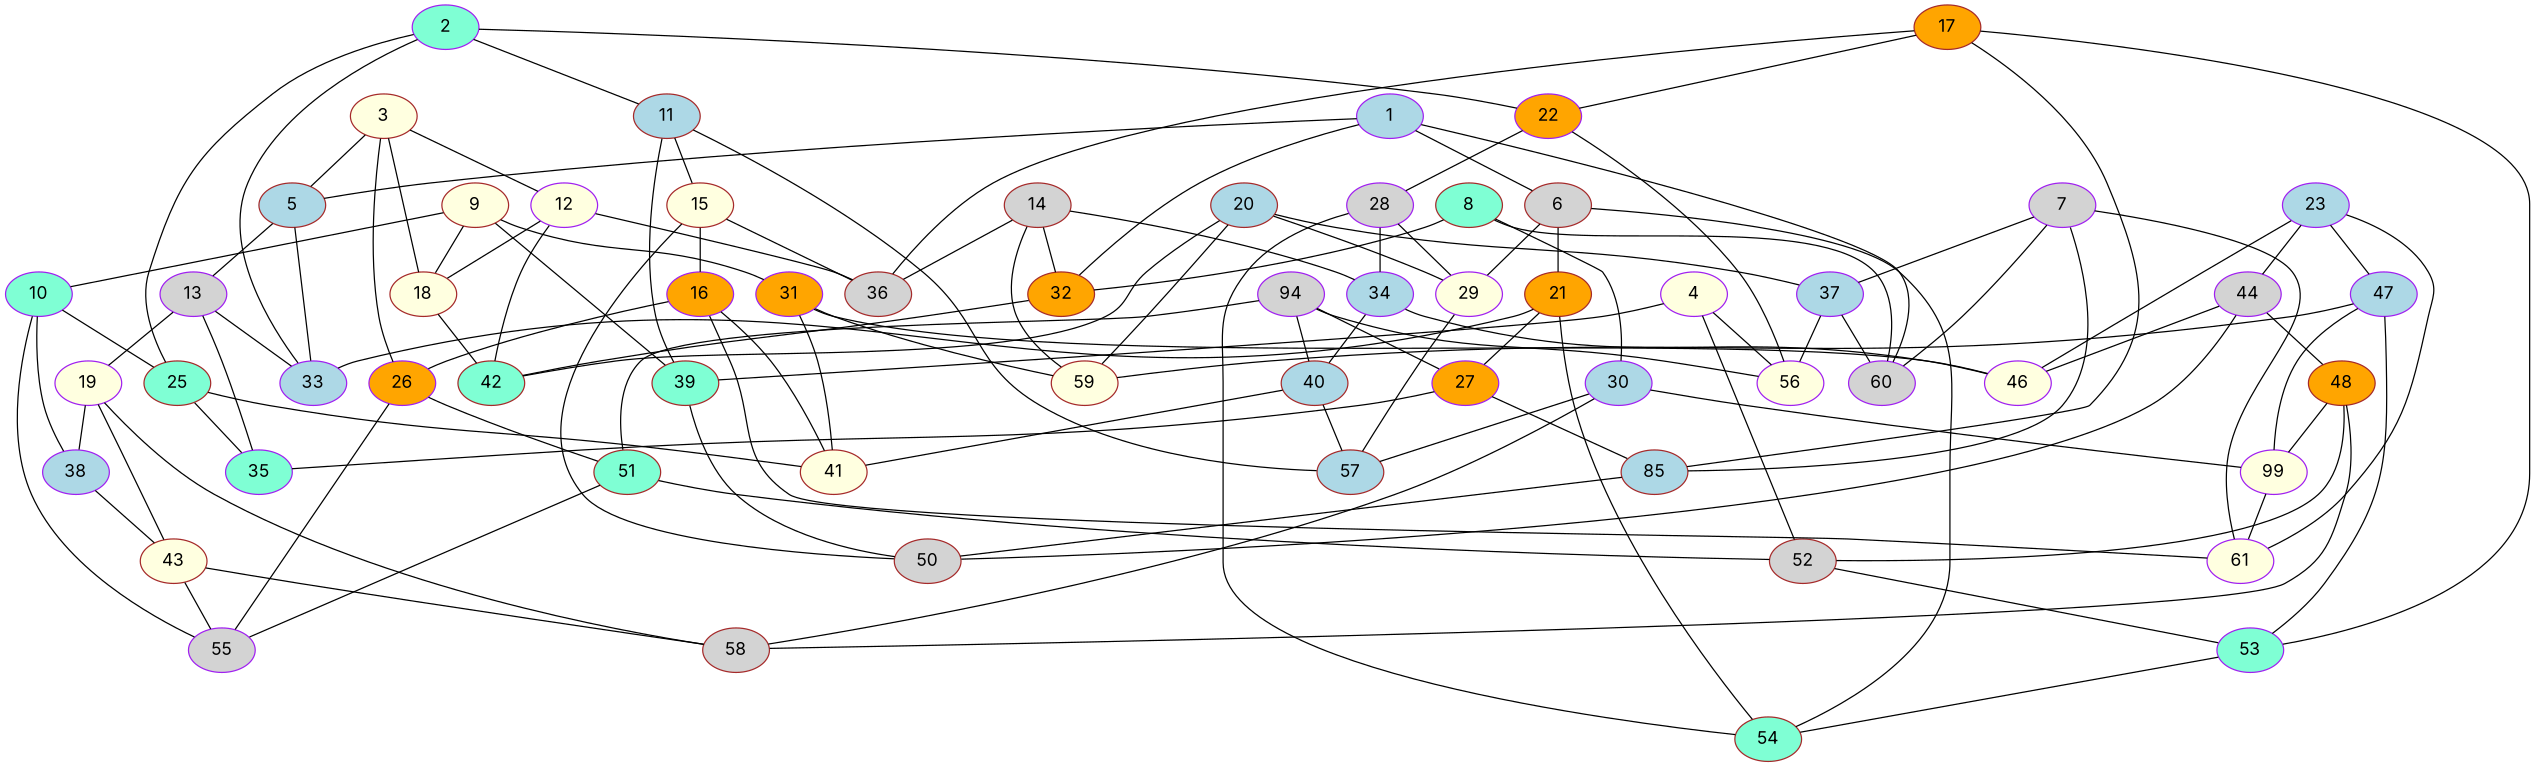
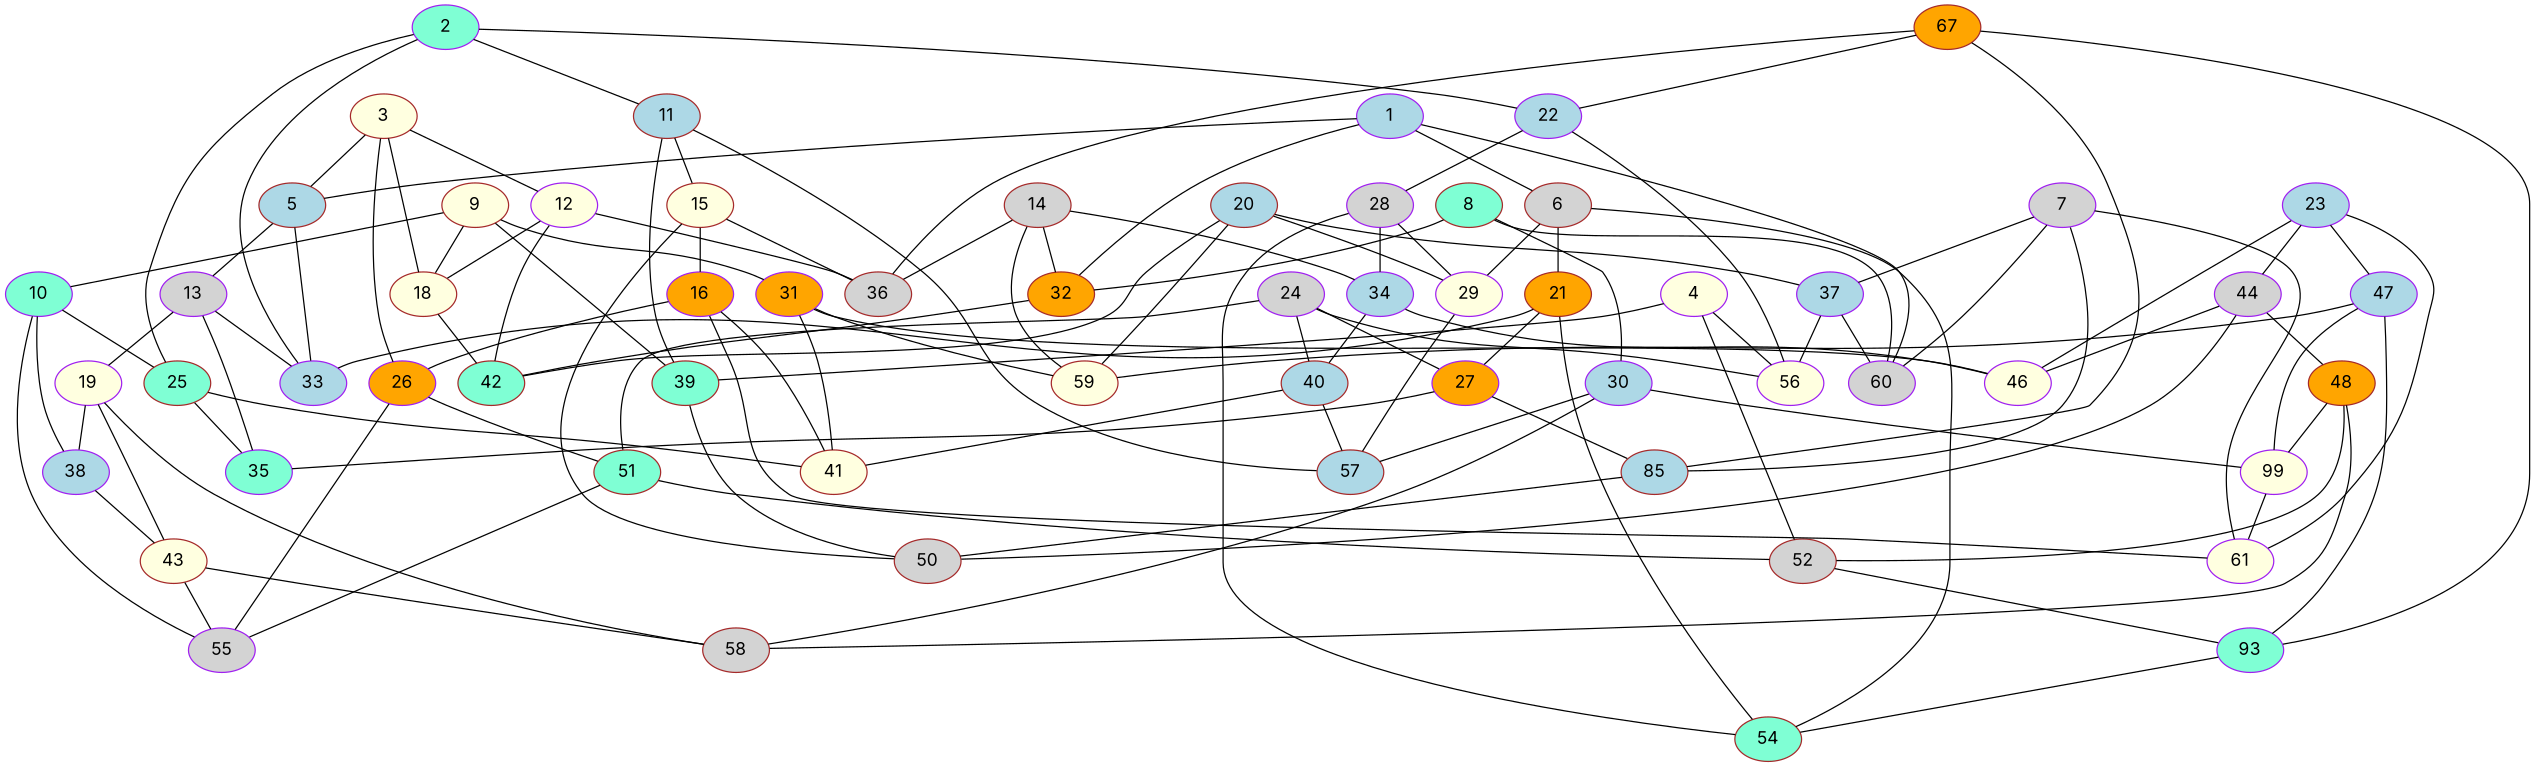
  graph {
    fontname=Inter
    node [color=purple fillcolor=lightblue fontname=Inter style=filled]
    edge [fontname=Inter]
    5 [color=brown]
    1
    6 [color=brown fillcolor=lightgrey]
    32 [color=brown fillcolor=orange]
    60 [fillcolor=lightgrey]
    33
    13 [fillcolor=lightgrey]
    21 [color=brown fillcolor=orange]
    29 [fillcolor=lightyellow]
    54 [color=brown fillcolor=aquamarine]
    42 [color=brown fillcolor=aquamarine]
    2 [fillcolor=aquamarine]
    11 [color=brown]
-   22 [fillcolor=orange]
+   22
    25 [color=brown fillcolor=aquamarine]
    39 [color=brown fillcolor=aquamarine]
    15 [color=brown fillcolor=lightyellow]
    57 [color=brown]
    56 [fillcolor=lightyellow]
    28 [fillcolor=lightgrey]
    35 [fillcolor=aquamarine]
    41 [color=brown fillcolor=lightyellow]
    3 [color=brown fillcolor=lightyellow]
    12 [fillcolor=lightyellow]
    18 [color=brown fillcolor=lightyellow]
    26 [fillcolor=orange]
    36 [color=brown fillcolor=lightgrey]
    55 [fillcolor=lightgrey]
    51 [color=brown fillcolor=aquamarine]
    4 [fillcolor=lightyellow]
    52 [color=brown fillcolor=lightgrey]
    43 [color=brown fillcolor=lightyellow]
    38
    50 [color=brown fillcolor=lightgrey]
-   53 [fillcolor=aquamarine]
+   53 [fillcolor=aquamarine label=93]
    19 [fillcolor=lightyellow]
    27 [fillcolor=orange]
    7 [fillcolor=lightgrey]
    37
    n40 [color=brown label=85]
    61 [fillcolor=lightyellow]
    8 [color=brown fillcolor=aquamarine]
    30
    58 [color=brown fillcolor=lightgrey]
    n45 [fillcolor=lightyellow label=99]
    9 [color=brown fillcolor=lightyellow]
    10 [fillcolor=aquamarine]
    31 [fillcolor=orange]
    59 [color=brown fillcolor=lightyellow]
    46 [fillcolor=lightyellow]
    16 [fillcolor=orange]
    14 [color=brown fillcolor=lightgrey]
    34
    40 [color=brown]
-   17 [color=brown fillcolor=orange]
+   17 [color=brown fillcolor=orange label=67]
    20 [color=brown]
    23
    44 [fillcolor=lightgrey]
    47
    48 [color=brown fillcolor=orange]
-   24 [fillcolor=lightgrey label=94]
+   24 [fillcolor=lightgrey]
    5 -- 33
    5 -- 13
    1 -- 5
    1 -- 6
    1 -- 32
    1 -- 60
    6 -- 21
    6 -- 29
    6 -- 54
    32 -- 42
    13 -- 33
    13 -- 35
    13 -- 19
    21 -- 33
    21 -- 54
    21 -- 27
    29 -- 57
    2 -- 33
    2 -- 11
    2 -- 22
    2 -- 25
    11 -- 39
    11 -- 15
    11 -- 57
    22 -- 56
    22 -- 28
    25 -- 35
    25 -- 41
    39 -- 50
    15 -- 36
    15 -- 50
    15 -- 16
    28 -- 29
    28 -- 54
    28 -- 34
    3 -- 5
    3 -- 12
    3 -- 18
    3 -- 26
    12 -- 42
    12 -- 18
    12 -- 36
    18 -- 42
    26 -- 55
    26 -- 51
    51 -- 55
    51 -- 52
    4 -- 39
    4 -- 56
    4 -- 52
    52 -- 53
    43 -- 55
    43 -- 58
    38 -- 43
    53 -- 54
    19 -- 43
    19 -- 38
    19 -- 58
    27 -- 35
    27 -- n40
    7 -- 60
    7 -- 37
    7 -- n40
    7 -- 61
    37 -- 60
    37 -- 56
    n40 -- 50
    8 -- 32
    8 -- 60
    8 -- 30
    30 -- 57
    30 -- 58
    30 -- n45
    n45 -- 61
    9 -- 39
    9 -- 18
    9 -- 10
    9 -- 31
    10 -- 25
    10 -- 55
    10 -- 38
    31 -- 41
    31 -- 59
    31 -- 46
    16 -- 41
    16 -- 26
    16 -- 61
    14 -- 32
    14 -- 36
    14 -- 59
    14 -- 34
    34 -- 46
    34 -- 40
    40 -- 57
    40 -- 41
    17 -- 22
    17 -- 36
    17 -- 53
    17 -- n40
    20 -- 29
    20 -- 42
    20 -- 37
    20 -- 59
    23 -- 61
    23 -- 46
    23 -- 44
    23 -- 47
    44 -- 50
    44 -- 46
    44 -- 48
    47 -- 53
    47 -- n45
    47 -- 59
    48 -- 52
    48 -- 58
    48 -- n45
    24 -- 56
    24 -- 51
    24 -- 27
    24 -- 40
  }
